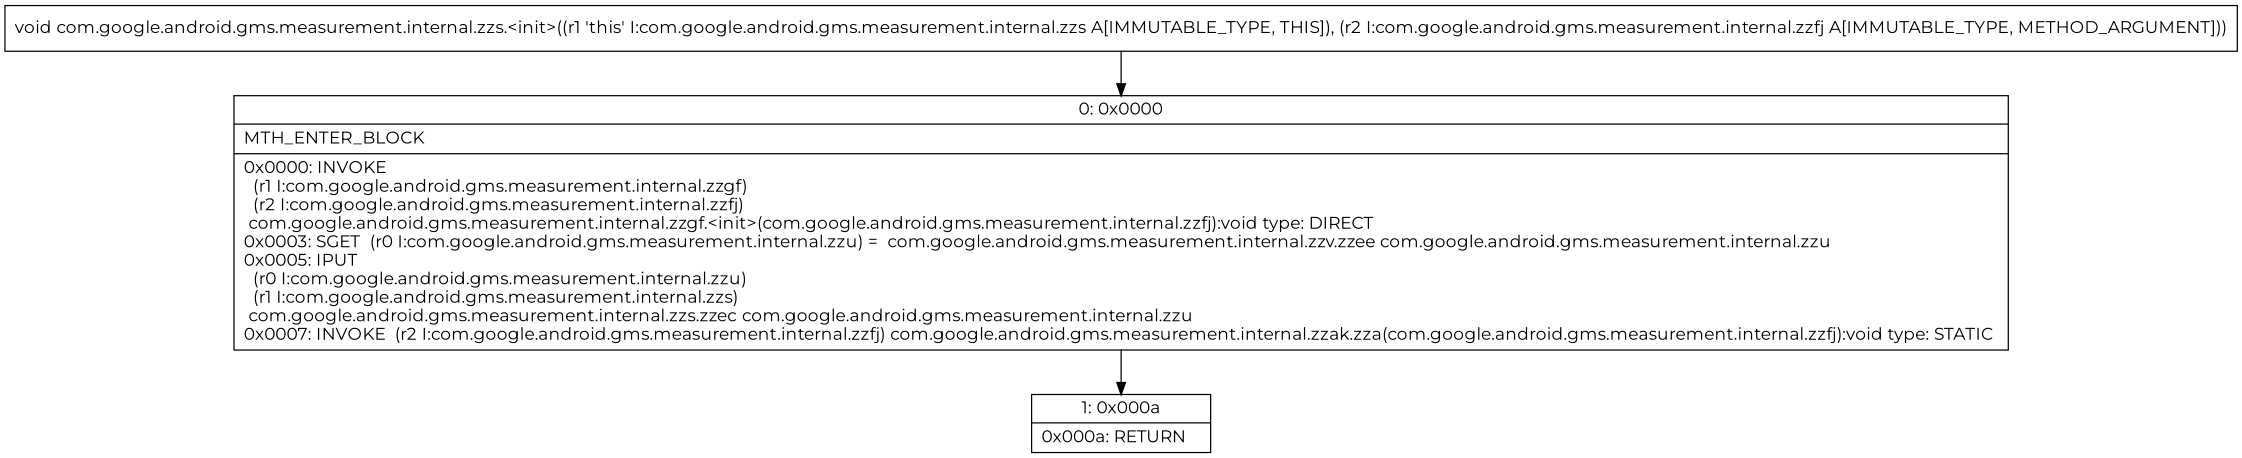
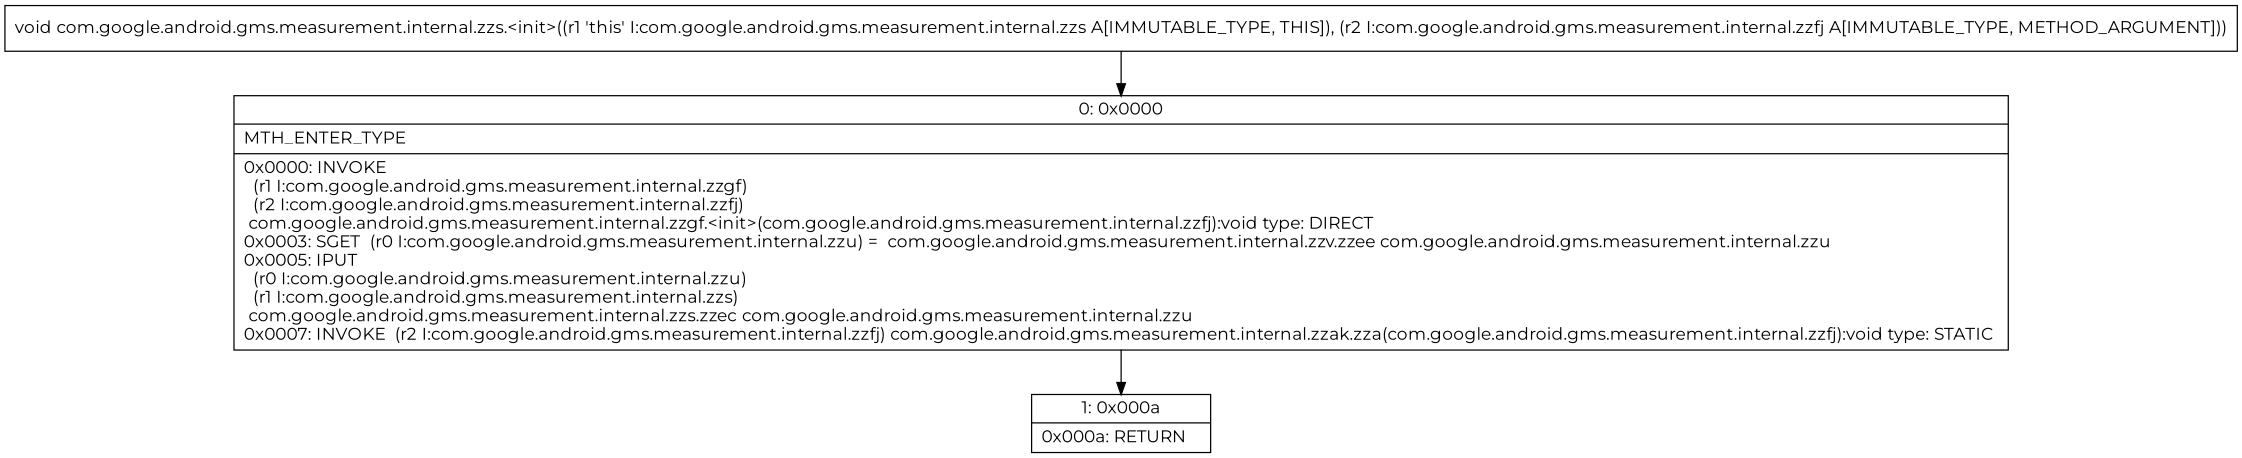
  digraph {
    fontname=Montserrat
    node [shape=record fontname=Montserrat]
    edge [fontname=Montserrat]
-   n1 [label="{0\:\ 0x0000|MTH_ENTER_BLOCK\l|0x0000: INVOKE  \l  (r1 I:com.google.android.gms.measurement.internal.zzgf)\l  (r2 I:com.google.android.gms.measurement.internal.zzfj)\l com.google.android.gms.measurement.internal.zzgf.\<init\>(com.google.android.gms.measurement.internal.zzfj):void type: DIRECT \l0x0003: SGET  (r0 I:com.google.android.gms.measurement.internal.zzu) =  com.google.android.gms.measurement.internal.zzv.zzee com.google.android.gms.measurement.internal.zzu \l0x0005: IPUT  \l  (r0 I:com.google.android.gms.measurement.internal.zzu)\l  (r1 I:com.google.android.gms.measurement.internal.zzs)\l com.google.android.gms.measurement.internal.zzs.zzec com.google.android.gms.measurement.internal.zzu \l0x0007: INVOKE  (r2 I:com.google.android.gms.measurement.internal.zzfj) com.google.android.gms.measurement.internal.zzak.zza(com.google.android.gms.measurement.internal.zzfj):void type: STATIC \l}"]
+   n1 [label="{0\:\ 0x0000|MTH_ENTER_TYPE\l|0x0000: INVOKE  \l  (r1 I:com.google.android.gms.measurement.internal.zzgf)\l  (r2 I:com.google.android.gms.measurement.internal.zzfj)\l com.google.android.gms.measurement.internal.zzgf.\<init\>(com.google.android.gms.measurement.internal.zzfj):void type: DIRECT \l0x0003: SGET  (r0 I:com.google.android.gms.measurement.internal.zzu) =  com.google.android.gms.measurement.internal.zzv.zzee com.google.android.gms.measurement.internal.zzu \l0x0005: IPUT  \l  (r0 I:com.google.android.gms.measurement.internal.zzu)\l  (r1 I:com.google.android.gms.measurement.internal.zzs)\l com.google.android.gms.measurement.internal.zzs.zzec com.google.android.gms.measurement.internal.zzu \l0x0007: INVOKE  (r2 I:com.google.android.gms.measurement.internal.zzfj) com.google.android.gms.measurement.internal.zzak.zza(com.google.android.gms.measurement.internal.zzfj):void type: STATIC \l}"]
    n2 [label="{1\:\ 0x000a|0x000a: RETURN   \l}"]
    n3 [label="{void com.google.android.gms.measurement.internal.zzs.\<init\>((r1 'this' I:com.google.android.gms.measurement.internal.zzs A[IMMUTABLE_TYPE, THIS]), (r2 I:com.google.android.gms.measurement.internal.zzfj A[IMMUTABLE_TYPE, METHOD_ARGUMENT])) }"]
    n1 -> n2
    n3 -> n1
  }
